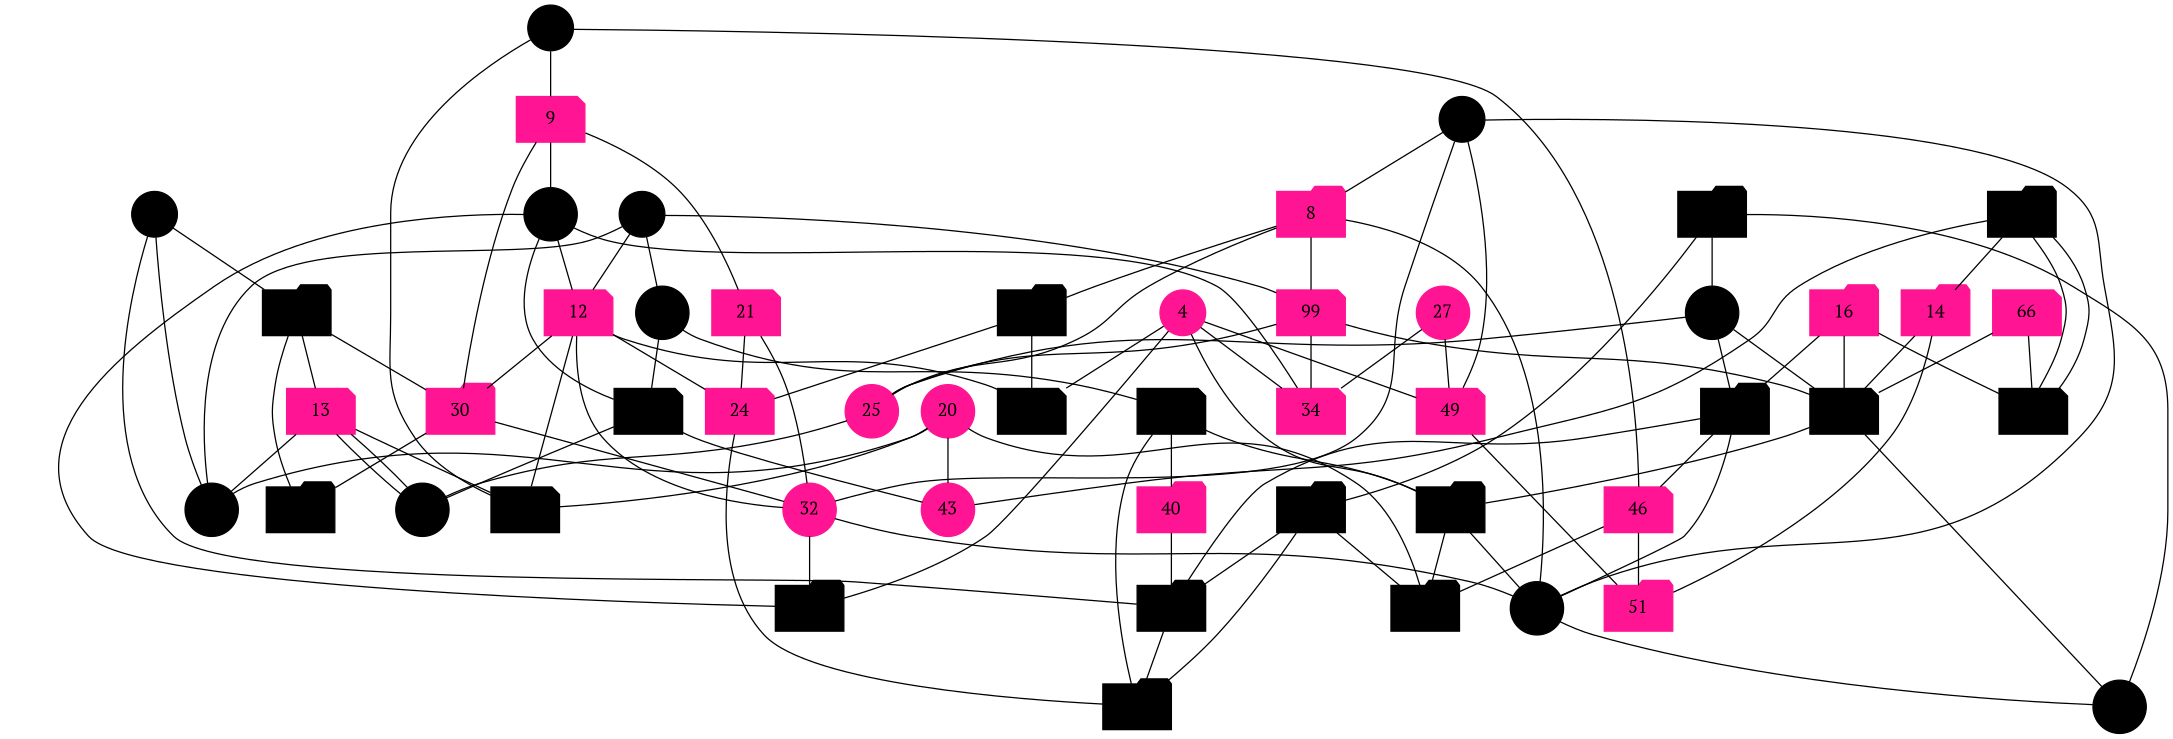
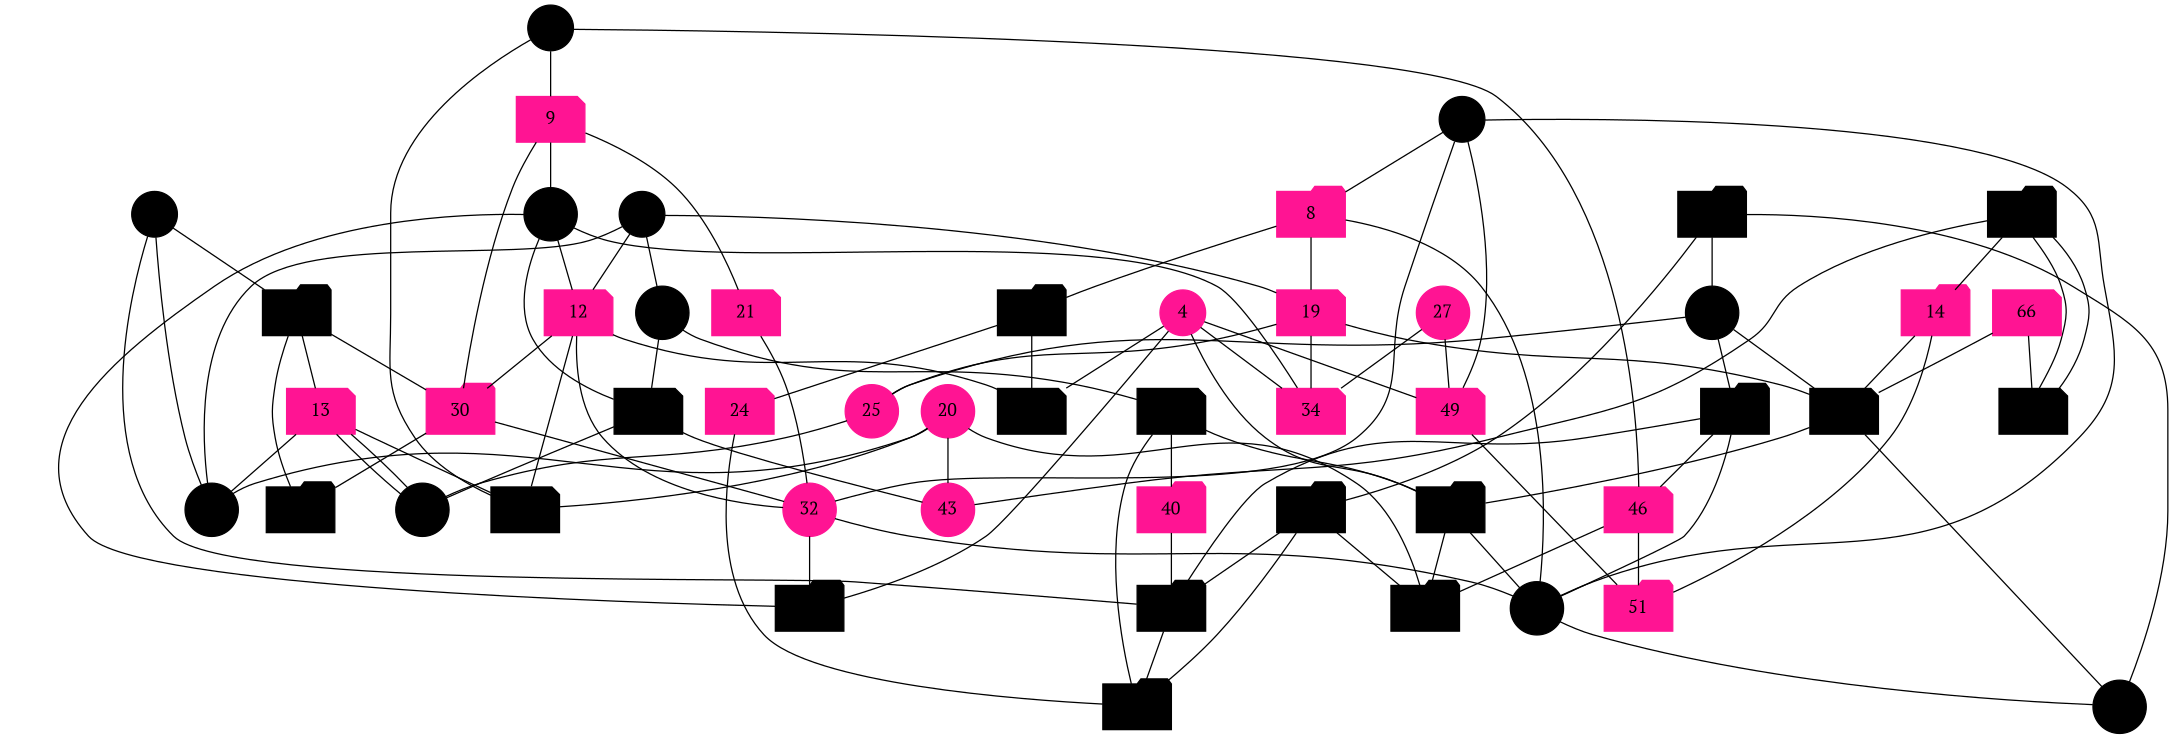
  graph {
    fontname="PT Serif"
    node [color=black fontname="PT Serif" shape=folder style=filled]
    edge [fontname="PT Serif"]
    1 [shape=circle]
    10
    22 [shape=circle]
    42
    30 [color=deeppink]
    13 [color=deeppink shape=note]
    48
    44
    2 [shape=circle]
    8 [color=deeppink]
    32 [color=deeppink shape=circle]
    39 [shape=circle]
    49 [color=deeppink shape=note]
-   19 [color=deeppink shape=note label=99]
+   19 [color=deeppink shape=note]
    15
    25 [color=deeppink shape=circle]
    36
    47 [shape=circle]
    51 [color=deeppink]
    3 [shape=circle]
    9 [color=deeppink shape=note]
    41 [shape=note]
    46 [color=deeppink shape=note]
    11 [shape=circle]
    21 [color=deeppink shape=note]
    50
    4 [color=deeppink shape=circle]
    33
    34 [color=deeppink shape=note]
    45 [shape=note]
    14 [color=deeppink]
    5
    35 [shape=note]
    43 [color=deeppink shape=circle]
    31 [shape=note]
    6 [shape=circle]
    12 [color=deeppink shape=note]
    18 [shape=circle]
    24 [color=deeppink shape=note]
    28 [shape=note]
    23 [shape=note]
    17 [shape=circle]
    7
    37
    29
    38 [shape=circle]
-   16 [color=deeppink]
    40 [color=deeppink]
    20 [color=deeppink shape=circle]
    n50 [color=deeppink label=66 shape=note]
    27 [color=deeppink shape=circle]
    1 -- 10
    1 -- 22
    1 -- 42
    10 -- 30
    10 -- 13
    10 -- 48
    42 -- 44
    30 -- 48
    30 -- 32
    13 -- 22
    13 -- 41
    13 -- 38
    13 -- 38
    2 -- 8
    2 -- 32
    2 -- 39
    2 -- 49
    8 -- 39
    8 -- 19
    8 -- 15
-   8 -- 25
    32 -- 39
    32 -- 36
    39 -- 47
    49 -- 51
    19 -- 25
    19 -- 34
    19 -- 31
    15 -- 45
    15 -- 24
    25 -- 38
    3 -- 9
    3 -- 41
    3 -- 46
    9 -- 30
    9 -- 11
    9 -- 21
    46 -- 51
    46 -- 50
    11 -- 36
    11 -- 34
    11 -- 12
    11 -- 28
    21 -- 32
-   21 -- 24
    4 -- 49
    4 -- 36
    4 -- 33
    4 -- 34
    4 -- 45
    33 -- 39
    33 -- 50
    14 -- 51
    14 -- 31
    5 -- 14
    5 -- 35
    5 -- 35
    5 -- 43
    31 -- 47
    31 -- 33
    6 -- 22
    6 -- 19
    6 -- 12
    6 -- 18
    12 -- 30
    12 -- 32
    12 -- 41
    12 -- 45
-   12 -- 24
    18 -- 28
    18 -- 23
    24 -- 44
    28 -- 43
    28 -- 38
    23 -- 44
    23 -- 33
    23 -- 40
    17 -- 25
    17 -- 31
    17 -- 29
    7 -- 47
    7 -- 17
    7 -- 37
    37 -- 42
    37 -- 44
    37 -- 50
    29 -- 42
    29 -- 39
    29 -- 46
-   16 -- 35
-   16 -- 31
-   16 -- 29
    40 -- 42
    20 -- 22
    20 -- 41
    20 -- 50
    20 -- 43
    n50 -- 35
    n50 -- 31
    27 -- 49
    27 -- 34
  }
